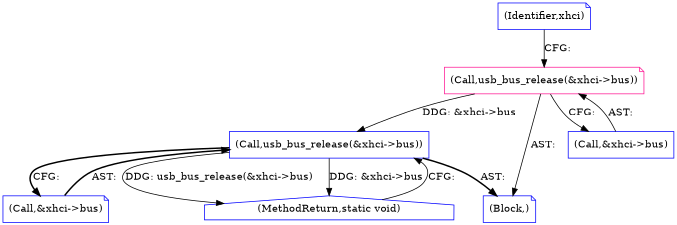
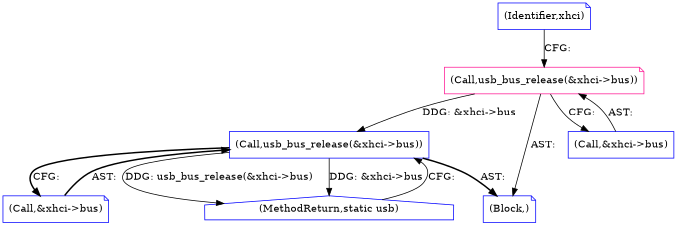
  digraph {
    node [color=blue shape=note]
    edge [style=solid]
    n1 [label="(Call,usb_bus_release(&xhci->bus))" shape=box]
    n2 [label="(Call,&xhci->bus)"]
-   n3 [label="(MethodReturn,static void)" shape=house]
+   n3 [label="(MethodReturn,static usb)" shape=house]
    n4 [label="(Block,)"]
    n5 [label="(Call,usb_bus_release(&xhci->bus))" color=deeppink]
    n6 [label="(Call,&xhci->bus)" shape=box]
    n7 [label="(Identifier,xhci)"]
    n1 -> n2 [label="CFG: " style=bold]
    n1 -> n3 [label="DDG: usb_bus_release(&xhci->bus)"]
    n1 -> n3 [label="DDG: &xhci->bus"]
    n1 -> n4 [label="AST: " style=bold]
    n2 -> n1 [label="AST: " style=bold]
    n3 -> n1 [label="CFG: "]
    n5 -> n1 [label="DDG: &xhci->bus"]
    n5 -> n4 [label="AST: "]
    n5 -> n6 [label="CFG: "]
    n6 -> n5 [label="AST: "]
    n7 -> n5 [label="CFG: "]
  }
